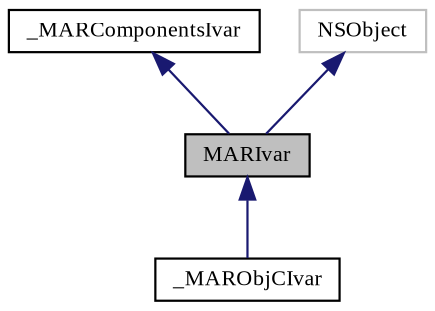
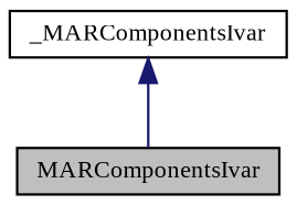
  digraph {
    fontname="Liberation Serif"
    node [color=black fillcolor=white fontname="Liberation Serif" fontsize=10 shape=record style=filled]
    edge [color=midnightblue dir=back fontname="Liberation Serif" fontsize=10 labelfontname=Helvetica labelfontsize=10 style=solid]
-   n1 [fillcolor=grey75 fontcolor=black height=0.2 label=MARIvar width=0.4]
-   n2 [height=0.2 label=_MARObjCIvar width=0.4]
+   n1 [fillcolor=grey75 fontcolor=black height=0.2 label=MARComponentsIvar width=0.4]
    n3 [height=0.2 label=_MARComponentsIvar width=0.4]
-   n4 [color=grey75 height=0.2 label=NSObject width=0.4]
-   n1 -> n2
    n3 -> n1
-   n4 -> n1
  }
